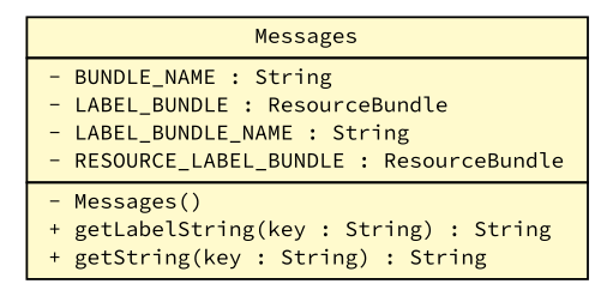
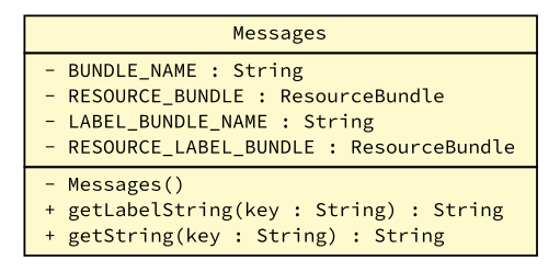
  digraph {
    nodesep=0.25
    ranksep=0.5
    fontname="Source Code Pro"
-   n1 [fontcolor=black fontname="Source Code Pro" fontsize=10.0 label=<<table title="edu.missouri.Messages" border="0" cellborder="1" cellspacing="0" cellpadding="2" port="p" bgcolor="lemonChiffon" href="./Messages.html"> 		<tr><td><table border="0" cellspacing="0" cellpadding="1"> <tr><td align="center" balign="center"> Messages </td></tr> 		</table></td></tr> 		<tr><td><table border="0" cellspacing="0" cellpadding="1"> <tr><td align="left" balign="left"> - BUNDLE_NAME : String </td></tr> <tr><td align="left" balign="left"> - LABEL_BUNDLE : ResourceBundle </td></tr> <tr><td align="left" balign="left"> - LABEL_BUNDLE_NAME : String </td></tr> <tr><td align="left" balign="left"> - RESOURCE_LABEL_BUNDLE : ResourceBundle </td></tr> 		</table></td></tr> 		<tr><td><table border="0" cellspacing="0" cellpadding="1"> <tr><td align="left" balign="left"> - Messages() </td></tr> <tr><td align="left" balign="left"> + getLabelString(key : String) : String </td></tr> <tr><td align="left" balign="left"> + getString(key : String) : String </td></tr> 		</table></td></tr> 		</table>> shape=plaintext]
+   n1 [fontcolor=black fontname="Source Code Pro" fontsize=10.0 label=<<table title="edu.missouri.Messages" border="0" cellborder="1" cellspacing="0" cellpadding="2" port="p" bgcolor="lemonChiffon" href="./Messages.html"> 		<tr><td><table border="0" cellspacing="0" cellpadding="1"> <tr><td align="center" balign="center"> Messages </td></tr> 		</table></td></tr> 		<tr><td><table border="0" cellspacing="0" cellpadding="1"> <tr><td align="left" balign="left"> - BUNDLE_NAME : String </td></tr> <tr><td align="left" balign="left"> - RESOURCE_BUNDLE : ResourceBundle </td></tr> <tr><td align="left" balign="left"> - LABEL_BUNDLE_NAME : String </td></tr> <tr><td align="left" balign="left"> - RESOURCE_LABEL_BUNDLE : ResourceBundle </td></tr> 		</table></td></tr> 		<tr><td><table border="0" cellspacing="0" cellpadding="1"> <tr><td align="left" balign="left"> - Messages() </td></tr> <tr><td align="left" balign="left"> + getLabelString(key : String) : String </td></tr> <tr><td align="left" balign="left"> + getString(key : String) : String </td></tr> 		</table></td></tr> 		</table>> shape=plaintext]
  }
